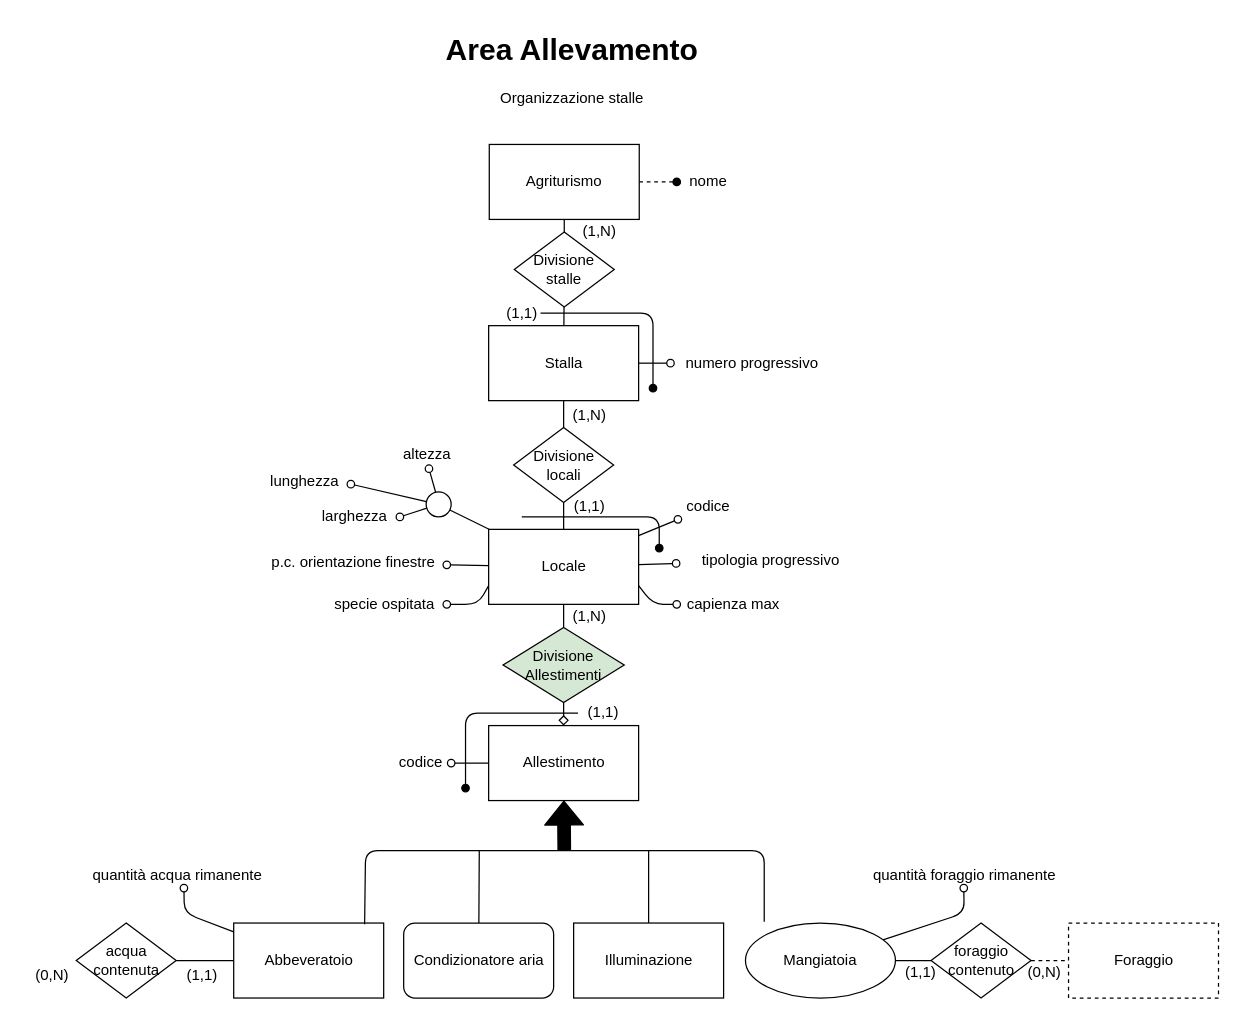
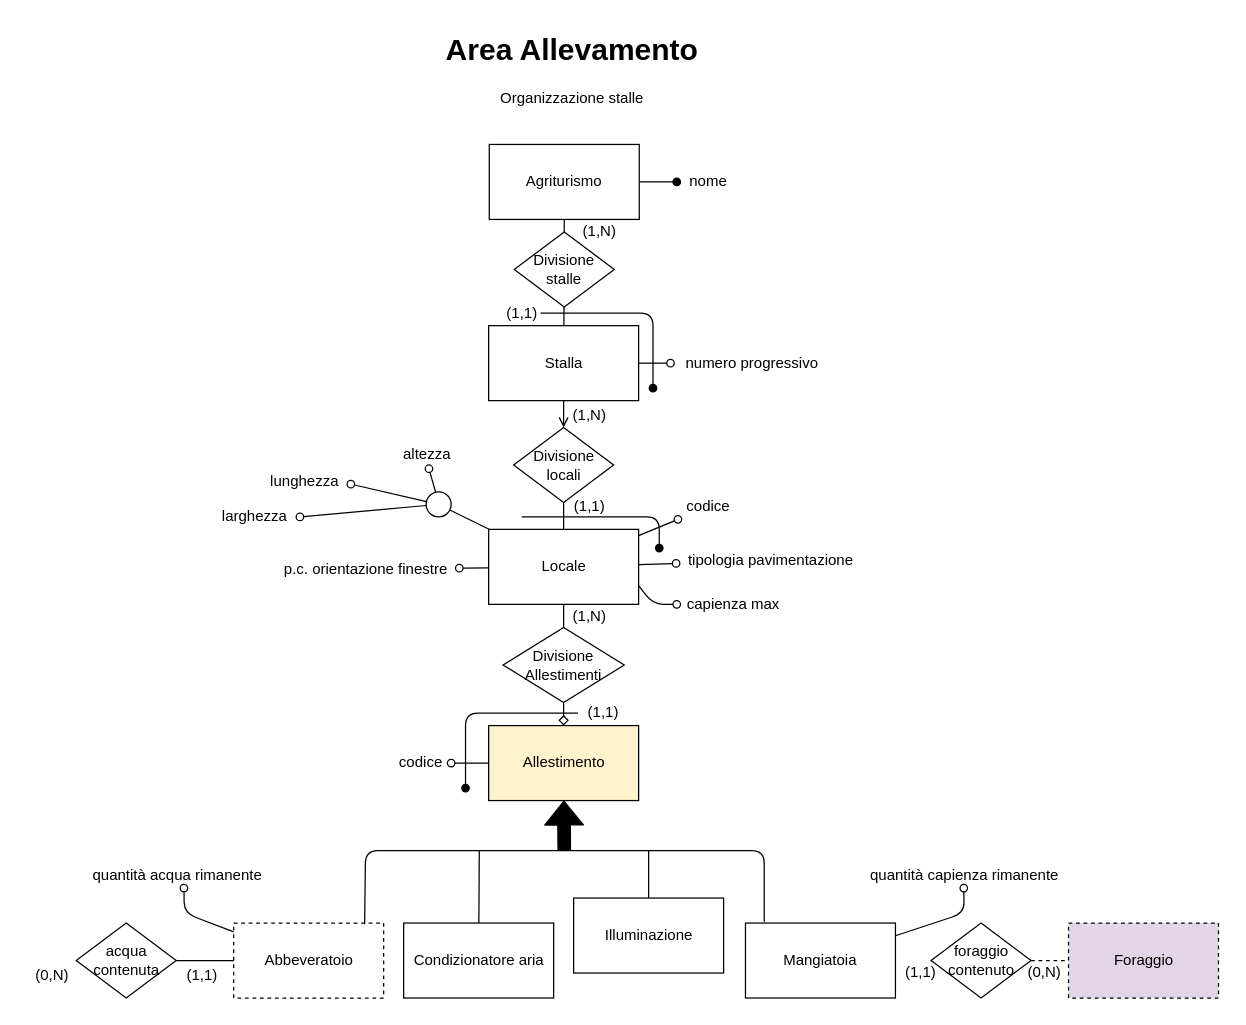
  <mxCell id="0" />
  <mxCell id="1" parent="0" />
  <mxCell id="2" value="&lt;h1 align=&quot;center&quot;&gt;Area Allevamento&lt;/h1&gt;&lt;p align=&quot;center&quot;&gt;Organizzazione stalle&lt;/p&gt;" parent="1" style="text;html=1;strokeColor=none;fillColor=none;spacing=5;spacingTop=-20;whiteSpace=wrap;overflow=hidden;rounded=0;align=center;" vertex="1"><mxGeometry as="geometry" x="342" y="20" width="231" height="120" /></mxCell>
  <mxCell id="3" value="" parent="1" style="rounded=0;orthogonalLoop=1;jettySize=auto;html=1;endArrow=none;endFill=0;" edge="1" source="22" target="8"><mxGeometry as="geometry" relative="1" /></mxCell>
- <mxCell id="4" parent="1" style="edgeStyle=none;rounded=1;comic=0;jumpStyle=gap;orthogonalLoop=1;jettySize=auto;html=1;shadow=0;startArrow=none;startFill=0;endArrow=oval;endFill=1;fillColor=#000000;dashed=1;" edge="1" source="5" target="56"><mxGeometry as="geometry" relative="1"><mxPoint as="targetPoint" x="542.5" y="145" /></mxGeometry></mxCell>
+ <mxCell id="4" parent="1" style="edgeStyle=none;rounded=1;comic=0;jumpStyle=gap;orthogonalLoop=1;jettySize=auto;html=1;shadow=0;startArrow=none;startFill=0;endArrow=oval;endFill=1;fillColor=#000000;" edge="1" source="5" target="56"><mxGeometry as="geometry" relative="1"><mxPoint as="targetPoint" x="542.5" y="145" /></mxGeometry></mxCell>
  <mxCell id="5" value="Agriturismo" parent="1" style="rounded=0;whiteSpace=wrap;html=1;align=center;" vertex="1"><mxGeometry as="geometry" x="391" y="115" width="120" height="60" /></mxCell>
  <mxCell id="6" value="" parent="1" style="rounded=0;orthogonalLoop=1;jettySize=auto;html=1;endArrow=none;endFill=0;" edge="1" source="24" target="15"><mxGeometry as="geometry" relative="1"><mxPoint as="sourcePoint" x="450.213" y="412.84" /></mxGeometry></mxCell>
  <mxCell id="7" value="" parent="1" style="edgeStyle=none;rounded=1;orthogonalLoop=1;jettySize=auto;html=1;endArrow=oval;endFill=0;" edge="1" source="8"><mxGeometry as="geometry" relative="1"><mxPoint as="targetPoint" x="536" y="290" /></mxGeometry></mxCell>
  <mxCell id="8" value="Stalla&lt;br&gt;" parent="1" style="rounded=0;whiteSpace=wrap;html=1;align=center;" vertex="1"><mxGeometry as="geometry" x="390.5" y="260" width="120" height="60" /></mxCell>
  <mxCell id="9" value="" parent="1" style="rounded=0;orthogonalLoop=1;jettySize=auto;html=1;endArrow=diamond;endFill=0;" edge="1" source="26" target="16"><mxGeometry as="geometry" relative="1" /></mxCell>
  <mxCell id="10" value="" parent="1" style="edgeStyle=none;rounded=1;orthogonalLoop=1;jettySize=auto;html=1;endArrow=oval;endFill=0;" edge="1" source="15" target="42"><mxGeometry as="geometry" relative="1"><mxPoint as="targetPoint" x="310.5" y="453" /><Array as="points" /></mxGeometry></mxCell>
  <mxCell id="11" value="" parent="1" style="edgeStyle=none;rounded=1;orthogonalLoop=1;jettySize=auto;html=1;endArrow=oval;endFill=0;" edge="1" source="15" target="43"><mxGeometry as="geometry" relative="1"><mxPoint as="targetPoint" x="590.5" y="453" /></mxGeometry></mxCell>
- <mxCell id="12" parent="1" style="edgeStyle=none;rounded=1;orthogonalLoop=1;jettySize=auto;html=1;exitX=0;exitY=0.75;exitDx=0;exitDy=0;endArrow=oval;endFill=0;" edge="1" source="15" target="44"><mxGeometry as="geometry" relative="1"><Array as="points"><mxPoint x="382" y="483" /></Array></mxGeometry></mxCell>
  <mxCell id="13" parent="1" style="edgeStyle=none;rounded=1;orthogonalLoop=1;jettySize=auto;html=1;exitX=1;exitY=0.75;exitDx=0;exitDy=0;endArrow=oval;endFill=0;" edge="1" source="15" target="45"><mxGeometry as="geometry" relative="1"><Array as="points"><mxPoint x="522" y="483" /></Array></mxGeometry></mxCell>
  <mxCell id="14" parent="1" style="edgeStyle=none;rounded=1;comic=0;jumpStyle=gap;orthogonalLoop=1;jettySize=auto;html=1;shadow=0;startArrow=none;startFill=0;endArrow=oval;endFill=0;fillColor=#000000;" edge="1" source="15" target="33"><mxGeometry as="geometry" relative="1" /></mxCell>
  <mxCell id="15" value="Locale&lt;br&gt;" parent="1" style="rounded=0;whiteSpace=wrap;html=1;align=center;" vertex="1"><mxGeometry as="geometry" x="390.5" y="423" width="120" height="60" /></mxCell>
- <mxCell id="16" value="Allestimento&lt;br&gt;" parent="1" style="rounded=0;whiteSpace=wrap;html=1;align=center;" vertex="1"><mxGeometry as="geometry" x="390.5" y="580" width="120" height="60" /></mxCell>
- <mxCell id="17" value="Abbeveratoio&lt;br&gt;" parent="1" style="rounded=0;whiteSpace=wrap;html=1;align=center;" vertex="1"><mxGeometry as="geometry" x="186.5" y="738" width="120" height="60" /></mxCell>
+ <mxCell id="16" value="Allestimento&lt;br&gt;" parent="1" style="rounded=0;whiteSpace=wrap;html=1;align=center;fillColor=#fff2cc;" vertex="1"><mxGeometry as="geometry" x="390.5" y="580" width="120" height="60" /></mxCell>
+ <mxCell id="17" value="Abbeveratoio&lt;br&gt;" parent="1" style="rounded=0;whiteSpace=wrap;html=1;align=center;dashed=1;" vertex="1"><mxGeometry as="geometry" x="186.5" y="738" width="120" height="60" /></mxCell>
  <mxCell id="18" value="" parent="1" style="rounded=0;orthogonalLoop=1;jettySize=auto;html=1;endArrow=none;endFill=0;dashed=1;" edge="1" source="30" target="21"><mxGeometry as="geometry" relative="1" /></mxCell>
  <mxCell id="19" parent="1" style="edgeStyle=none;orthogonalLoop=1;jettySize=auto;html=1;endArrow=oval;endFill=0;rounded=1;" edge="1" source="20" target="46"><mxGeometry as="geometry" relative="1"><mxPoint as="targetPoint" x="729.5" y="773.467" /><Array as="points"><mxPoint x="771" y="730" /></Array></mxGeometry></mxCell>
- <mxCell id="20" value="Mangiatoia&lt;br&gt;" parent="1" style="ellipse;whiteSpace=wrap;html=1;align=center;" vertex="1"><mxGeometry as="geometry" x="596" y="738" width="120" height="60" /></mxCell>
- <mxCell id="21" value="Foraggio&lt;br&gt;" parent="1" style="rounded=0;whiteSpace=wrap;html=1;align=center;dashed=1;" vertex="1"><mxGeometry as="geometry" x="854.5" y="738" width="120" height="60" /></mxCell>
+ <mxCell id="20" value="Mangiatoia&lt;br&gt;" parent="1" style="rounded=0;whiteSpace=wrap;html=1;align=center;" vertex="1"><mxGeometry as="geometry" x="596" y="738" width="120" height="60" /></mxCell>
+ <mxCell id="21" value="Foraggio&lt;br&gt;" parent="1" style="rounded=0;whiteSpace=wrap;html=1;align=center;dashed=1;fillColor=#e1d5e7;" vertex="1"><mxGeometry as="geometry" x="854.5" y="738" width="120" height="60" /></mxCell>
  <mxCell id="22" value="Divisione stalle" parent="1" style="rhombus;whiteSpace=wrap;html=1;align=center;" vertex="1"><mxGeometry as="geometry" x="411" y="185" width="80" height="60" /></mxCell>
  <mxCell id="23" value="" parent="1" style="rounded=0;orthogonalLoop=1;jettySize=auto;html=1;endArrow=none;endFill=0;" edge="1" source="5" target="22"><mxGeometry as="geometry" relative="1"><mxPoint as="sourcePoint" x="451" y="175" /><mxPoint as="targetPoint" x="451" y="255" /></mxGeometry></mxCell>
  <mxCell id="24" value="Divisione locali" parent="1" style="rhombus;whiteSpace=wrap;html=1;align=center;" vertex="1"><mxGeometry as="geometry" x="410.5" y="341.5" width="80" height="60" /></mxCell>
- <mxCell id="25" value="" parent="1" style="rounded=0;orthogonalLoop=1;jettySize=auto;html=1;endArrow=none;endFill=0;" edge="1" source="8" target="24"><mxGeometry as="geometry" relative="1"><mxPoint as="sourcePoint" x="455.5" y="320" /><mxPoint as="targetPoint" x="455.5" y="400" /></mxGeometry></mxCell>
- <mxCell id="26" value="Divisione Allestimenti" parent="1" style="rhombus;whiteSpace=wrap;html=1;align=center;fillColor=#d5e8d4;" vertex="1"><mxGeometry as="geometry" x="402" y="501.5" width="97" height="60" /></mxCell>
+ <mxCell id="25" value="" parent="1" style="rounded=0;orthogonalLoop=1;jettySize=auto;html=1;endArrow=open;endFill=0;" edge="1" source="8" target="24"><mxGeometry as="geometry" relative="1"><mxPoint as="sourcePoint" x="455.5" y="320" /><mxPoint as="targetPoint" x="455.5" y="400" /></mxGeometry></mxCell>
+ <mxCell id="26" value="Divisione Allestimenti" parent="1" style="rhombus;whiteSpace=wrap;html=1;align=center;" vertex="1"><mxGeometry as="geometry" x="402" y="501.5" width="97" height="60" /></mxCell>
  <mxCell id="27" value="" parent="1" style="rounded=0;orthogonalLoop=1;jettySize=auto;html=1;endArrow=none;endFill=0;" edge="1" source="15" target="26"><mxGeometry as="geometry" relative="1"><mxPoint as="sourcePoint" x="450.5" y="483" /><mxPoint as="targetPoint" x="450.5" y="563" /></mxGeometry></mxCell>
  <mxCell id="28" value="acqua contenuta" parent="1" style="rhombus;whiteSpace=wrap;html=1;align=center;" vertex="1"><mxGeometry as="geometry" x="60.5" y="738" width="80" height="60" /></mxCell>
  <mxCell id="29" value="" parent="1" style="rounded=0;orthogonalLoop=1;jettySize=auto;html=1;endArrow=none;endFill=0;" edge="1" source="17" target="28"><mxGeometry as="geometry" relative="1"><mxPoint as="sourcePoint" x="246.5" y="798" /><mxPoint as="targetPoint" x="246.5" y="878" /></mxGeometry></mxCell>
  <mxCell id="30" value="foraggio contenuto" parent="1" style="rhombus;whiteSpace=wrap;html=1;align=center;" vertex="1"><mxGeometry as="geometry" x="744.5" y="738" width="80" height="60" /></mxCell>
- <mxCell id="31" value="" parent="1" style="rounded=0;orthogonalLoop=1;jettySize=auto;html=1;endArrow=none;endFill=0;" edge="1" source="20" target="30"><mxGeometry as="geometry" relative="1"><mxPoint as="sourcePoint" x="633" y="798" /><mxPoint as="targetPoint" x="633" y="878" /></mxGeometry></mxCell>
  <mxCell id="32" value="numero progressivo&lt;br&gt;" parent="1" style="text;html=1;resizable=0;points=[];autosize=1;align=center;verticalAlign=top;spacingTop=-4;" vertex="1"><mxGeometry as="geometry" x="541" y="280" width="120" height="20" /></mxCell>
  <mxCell id="33" value="codice&lt;br&gt;" parent="1" style="text;html=1;resizable=0;points=[];autosize=1;align=center;verticalAlign=top;spacingTop=-4;" vertex="1"><mxGeometry as="geometry" x="541" y="395" width="50" height="20" /></mxCell>
  <mxCell id="34" parent="1" style="edgeStyle=none;rounded=1;orthogonalLoop=1;jettySize=auto;html=1;entryX=0.006;entryY=0.002;entryDx=0;entryDy=0;entryPerimeter=0;endArrow=none;endFill=0;" edge="1" source="37" target="15"><mxGeometry as="geometry" relative="1" /></mxCell>
  <mxCell id="35" value="" parent="1" style="edgeStyle=none;rounded=1;orthogonalLoop=1;jettySize=auto;html=1;endArrow=oval;endFill=0;entryX=1.032;entryY=0.591;entryDx=0;entryDy=0;entryPerimeter=0;" edge="1" source="37" target="40"><mxGeometry as="geometry" relative="1"><mxPoint as="targetPoint" x="325.621" y="395.726" /></mxGeometry></mxCell>
  <mxCell id="36" value="" parent="1" style="edgeStyle=none;rounded=1;orthogonalLoop=1;jettySize=auto;html=1;endArrow=oval;endFill=0;entryX=1.021;entryY=0.502;entryDx=0;entryDy=0;entryPerimeter=0;" edge="1" source="37" target="41"><mxGeometry as="geometry" relative="1"><mxPoint as="targetPoint" x="324.638" y="417.961" /></mxGeometry></mxCell>
  <mxCell id="37" value="" parent="1" style="ellipse;whiteSpace=wrap;html=1;aspect=fixed;align=center;" vertex="1"><mxGeometry as="geometry" x="340.5" y="393" width="20" height="20" /></mxCell>
  <mxCell id="38" value="altezza&lt;br&gt;" parent="1" style="text;html=1;resizable=0;points=[];autosize=1;align=center;verticalAlign=top;spacingTop=-4;" vertex="1"><mxGeometry as="geometry" x="316" y="353" width="50" height="20" /></mxCell>
  <mxCell id="39" value="" parent="1" style="edgeStyle=none;rounded=1;orthogonalLoop=1;jettySize=auto;html=1;endArrow=oval;endFill=0;entryX=0.535;entryY=1.074;entryDx=0;entryDy=0;entryPerimeter=0;" edge="1" source="37" target="38"><mxGeometry as="geometry" relative="1"><mxPoint as="sourcePoint" x="350.5" y="393" /><mxPoint as="targetPoint" x="310.5" y="333" /></mxGeometry></mxCell>
  <mxCell id="40" value="lunghezza&lt;br&gt;" parent="1" style="text;html=1;resizable=0;points=[];autosize=1;align=center;verticalAlign=top;spacingTop=-4;" vertex="1"><mxGeometry x="208" y="375" as="geometry" width="70" height="20" /></mxCell>
- <mxCell id="41" value="larghezza&lt;br&gt;" parent="1" style="text;html=1;resizable=0;points=[];autosize=1;align=center;verticalAlign=top;spacingTop=-4;" vertex="1"><mxGeometry as="geometry" x="248" y="403" width="70" height="20" /></mxCell>
- <mxCell id="42" value="p.c. orientazione finestre&lt;br&gt;" parent="1" style="text;html=1;resizable=0;points=[];autosize=1;align=center;verticalAlign=top;spacingTop=-4;" vertex="1"><mxGeometry as="geometry" x="207" y="440" width="150" height="20" /></mxCell>
- <mxCell id="43" value="tipologia progressivo&lt;br&gt;" parent="1" style="text;html=1;resizable=0;points=[];autosize=1;align=center;verticalAlign=top;spacingTop=-4;" vertex="1"><mxGeometry as="geometry" x="540.5" y="438" width="150" height="20" /></mxCell>
- <mxCell id="44" value="&lt;div align=&quot;center&quot;&gt;specie ospitata&lt;br&gt;&lt;/div&gt;" parent="1" style="text;html=1;resizable=0;points=[];autosize=1;align=center;verticalAlign=top;spacingTop=-4;" vertex="1"><mxGeometry as="geometry" x="257" y="473" width="100" height="20" /></mxCell>
+ <mxCell id="41" value="larghezza&lt;br&gt;" parent="1" style="text;html=1;resizable=0;points=[];autosize=1;align=center;verticalAlign=top;spacingTop=-4;" vertex="1"><mxGeometry x="168" y="403" as="geometry" width="70" height="20" /></mxCell>
+ <mxCell id="42" value="p.c. orientazione finestre&lt;br&gt;" parent="1" style="text;html=1;resizable=0;points=[];autosize=1;align=center;verticalAlign=top;spacingTop=-4;" vertex="1"><mxGeometry x="217" y="445" as="geometry" width="150" height="20" /></mxCell>
+ <mxCell id="43" value="tipologia pavimentazione&lt;br&gt;" parent="1" style="text;html=1;resizable=0;points=[];autosize=1;align=center;verticalAlign=top;spacingTop=-4;" vertex="1"><mxGeometry as="geometry" x="540.5" y="438" width="150" height="20" /></mxCell>
  <mxCell id="45" value="capienza max" parent="1" style="text;html=1;resizable=0;points=[];autosize=1;align=center;verticalAlign=top;spacingTop=-4;" vertex="1"><mxGeometry as="geometry" x="541" y="473" width="90" height="20" /></mxCell>
- <mxCell id="46" value="quantità foraggio rimanente&lt;br&gt;" parent="1" style="text;html=1;resizable=0;points=[];autosize=1;align=center;verticalAlign=top;spacingTop=-4;" vertex="1"><mxGeometry as="geometry" x="690.5" y="690" width="160" height="20" /></mxCell>
+ <mxCell id="46" value="quantità capienza rimanente&lt;br&gt;" parent="1" style="text;html=1;resizable=0;points=[];autosize=1;align=center;verticalAlign=top;spacingTop=-4;" vertex="1"><mxGeometry as="geometry" x="690.5" y="690" width="160" height="20" /></mxCell>
  <mxCell id="47" parent="1" style="rounded=1;orthogonalLoop=1;jettySize=auto;html=1;endArrow=none;endFill=0;startArrow=oval;startFill=0;" edge="1" source="48" target="17"><mxGeometry as="geometry" relative="1"><Array as="points"><mxPoint x="147" y="730" /></Array></mxGeometry></mxCell>
  <mxCell id="48" value="quantità acqua rimanente&lt;br&gt;" parent="1" style="text;html=1;resizable=0;points=[];autosize=1;align=left;verticalAlign=top;spacingTop=-4;" vertex="1"><mxGeometry as="geometry" x="71.5" y="690" width="150" height="20" /></mxCell>
  <mxCell id="49" value="" parent="1" style="edgeStyle=none;rounded=1;orthogonalLoop=1;jettySize=auto;html=1;endArrow=oval;endFill=1;" edge="1"><mxGeometry as="geometry" relative="1"><mxPoint as="targetPoint" x="527" y="438" /><mxPoint as="sourcePoint" x="417" y="413" /><Array as="points"><mxPoint x="527" y="413" /></Array></mxGeometry></mxCell>
  <mxCell id="50" value="" parent="1" style="shape=flexArrow;endArrow=classic;html=1;shadow=0;fillColor=#000000;" edge="1" target="16"><mxGeometry as="geometry" width="50" height="50" relative="1"><mxPoint as="sourcePoint" x="451" y="680" /><mxPoint as="targetPoint" x="475.5" y="673" /></mxGeometry></mxCell>
  <mxCell id="51" parent="1" style="edgeStyle=none;rounded=1;comic=0;jumpStyle=gap;orthogonalLoop=1;jettySize=auto;html=1;shadow=0;startArrow=none;startFill=0;endArrow=none;endFill=0;fillColor=#000000;" edge="1" source="52"><mxGeometry as="geometry" relative="1"><mxPoint as="targetPoint" x="383" y="680" /></mxGeometry></mxCell>
- <mxCell id="52" value="Condizionatore aria&lt;br&gt;" parent="1" style="whiteSpace=wrap;html=1;align=center;rounded=1;" vertex="1"><mxGeometry as="geometry" x="322.5" y="738" width="120" height="60" /></mxCell>
+ <mxCell id="52" value="Condizionatore aria&lt;br&gt;" parent="1" style="rounded=0;whiteSpace=wrap;html=1;align=center;" vertex="1"><mxGeometry as="geometry" x="322.5" y="738" width="120" height="60" /></mxCell>
  <mxCell id="53" parent="1" style="edgeStyle=none;rounded=1;comic=0;jumpStyle=gap;orthogonalLoop=1;jettySize=auto;html=1;shadow=0;startArrow=none;startFill=0;endArrow=none;endFill=0;fillColor=#000000;" edge="1" source="54"><mxGeometry as="geometry" relative="1"><mxPoint as="targetPoint" x="518.5" y="680" /></mxGeometry></mxCell>
- <mxCell id="54" value="Illuminazione" parent="1" style="rounded=0;whiteSpace=wrap;html=1;align=center;" vertex="1"><mxGeometry as="geometry" x="458.5" y="738" width="120" height="60" /></mxCell>
+ <mxCell id="54" value="Illuminazione" parent="1" style="rounded=0;whiteSpace=wrap;html=1;align=center;" vertex="1"><mxGeometry x="458.5" y="718" as="geometry" width="120" height="60" /></mxCell>
  <mxCell id="55" value="" parent="1" style="endArrow=none;html=1;shadow=0;fillColor=#000000;entryX=0.125;entryY=-0.018;entryDx=0;entryDy=0;entryPerimeter=0;exitX=0.873;exitY=0.015;exitDx=0;exitDy=0;exitPerimeter=0;" edge="1" source="17" target="20"><mxGeometry as="geometry" width="50" height="50" relative="1"><mxPoint as="sourcePoint" x="292" y="737" /><mxPoint as="targetPoint" x="612" y="680" /><Array as="points"><mxPoint x="292" y="680" /><mxPoint x="611" y="680" /></Array></mxGeometry></mxCell>
  <mxCell id="56" value="nome&lt;br&gt;" parent="1" style="text;html=1;resizable=0;points=[];autosize=1;align=center;verticalAlign=top;spacingTop=-4;" vertex="1"><mxGeometry as="geometry" x="541" y="135" width="50" height="20" /></mxCell>
  <mxCell id="57" value="(1,N)&lt;br&gt;" parent="1" style="text;html=1;resizable=0;points=[];autosize=1;align=center;verticalAlign=top;spacingTop=-4;" vertex="1"><mxGeometry as="geometry" x="459" y="175" width="40" height="20" /></mxCell>
  <mxCell id="58" value="(1,1)&lt;br&gt;" parent="1" style="text;html=1;resizable=0;points=[];autosize=1;align=center;verticalAlign=top;spacingTop=-4;" vertex="1"><mxGeometry as="geometry" x="396.5" y="240" width="40" height="20" /></mxCell>
  <mxCell id="59" value="(1,N)&lt;br&gt;" parent="1" style="text;html=1;resizable=0;points=[];autosize=1;align=center;verticalAlign=top;spacingTop=-4;" vertex="1"><mxGeometry as="geometry" x="450.5" y="321.5" width="40" height="20" /></mxCell>
  <mxCell id="60" value="(1,1)&lt;br&gt;" parent="1" style="text;html=1;resizable=0;points=[];autosize=1;align=center;verticalAlign=top;spacingTop=-4;" vertex="1"><mxGeometry as="geometry" x="450.5" y="395" width="40" height="20" /></mxCell>
  <mxCell id="61" value="(1,N)&lt;br&gt;" parent="1" style="text;html=1;resizable=0;points=[];autosize=1;align=center;verticalAlign=top;spacingTop=-4;" vertex="1"><mxGeometry as="geometry" x="450.5" y="483" width="40" height="20" /></mxCell>
  <mxCell id="62" value="(1,1)&lt;br&gt;" parent="1" style="text;html=1;resizable=0;points=[];autosize=1;align=center;verticalAlign=top;spacingTop=-4;" vertex="1"><mxGeometry as="geometry" x="462" y="560" width="40" height="20" /></mxCell>
  <mxCell id="63" value="(1,1)&lt;br&gt;" parent="1" style="text;html=1;resizable=0;points=[];autosize=1;align=center;verticalAlign=top;spacingTop=-4;" vertex="1"><mxGeometry as="geometry" x="716" y="768" width="40" height="20" /></mxCell>
  <mxCell id="64" value="(0,N)" parent="1" style="text;html=1;resizable=0;points=[];autosize=1;align=center;verticalAlign=top;spacingTop=-4;" vertex="1"><mxGeometry as="geometry" x="814.5" y="768" width="40" height="20" /></mxCell>
  <mxCell id="65" value="(1,1)&lt;br&gt;" parent="1" style="text;html=1;resizable=0;points=[];autosize=1;align=center;verticalAlign=top;spacingTop=-4;" vertex="1"><mxGeometry as="geometry" x="140.5" y="770" width="40" height="20" /></mxCell>
  <mxCell id="66" value="(0,N)" parent="1" style="text;html=1;resizable=0;points=[];autosize=1;align=center;verticalAlign=top;spacingTop=-4;" vertex="1"><mxGeometry as="geometry" x="20.5" y="770" width="40" height="20" /></mxCell>
  <mxCell id="67" parent="1" style="orthogonalLoop=1;jettySize=auto;html=1;endArrow=oval;endFill=0;rounded=1;jumpStyle=gap;comic=0;shadow=0;" edge="1" source="16" target="68"><mxGeometry as="geometry" relative="1"><Array as="points" /><mxPoint as="sourcePoint" x="407.5" y="594" /></mxGeometry></mxCell>
  <mxCell id="68" value="&lt;div align=&quot;center&quot;&gt;codice&lt;br&gt;&lt;/div&gt;" parent="1" style="text;html=1;resizable=0;points=[];autosize=1;align=center;verticalAlign=top;spacingTop=-4;" vertex="1"><mxGeometry as="geometry" x="310.5" y="600" width="50" height="20" /></mxCell>
  <mxCell id="69" value="" parent="1" style="endArrow=oval;html=1;fillColor=#000000;endFill=1;" edge="1" source="62"><mxGeometry as="geometry" width="50" height="50" relative="1"><mxPoint as="sourcePoint" x="452" y="570" /><mxPoint as="targetPoint" x="372" y="630" /><Array as="points"><mxPoint x="372" y="570" /></Array></mxGeometry></mxCell>
  <mxCell id="70" value="" parent="1" style="endArrow=oval;html=1;fillColor=#000000;endFill=1;" edge="1"><mxGeometry as="geometry" width="50" height="50" relative="1"><mxPoint as="sourcePoint" x="432" y="250" /><mxPoint as="targetPoint" x="522" y="310" /><Array as="points"><mxPoint x="522" y="250" /></Array></mxGeometry></mxCell>
